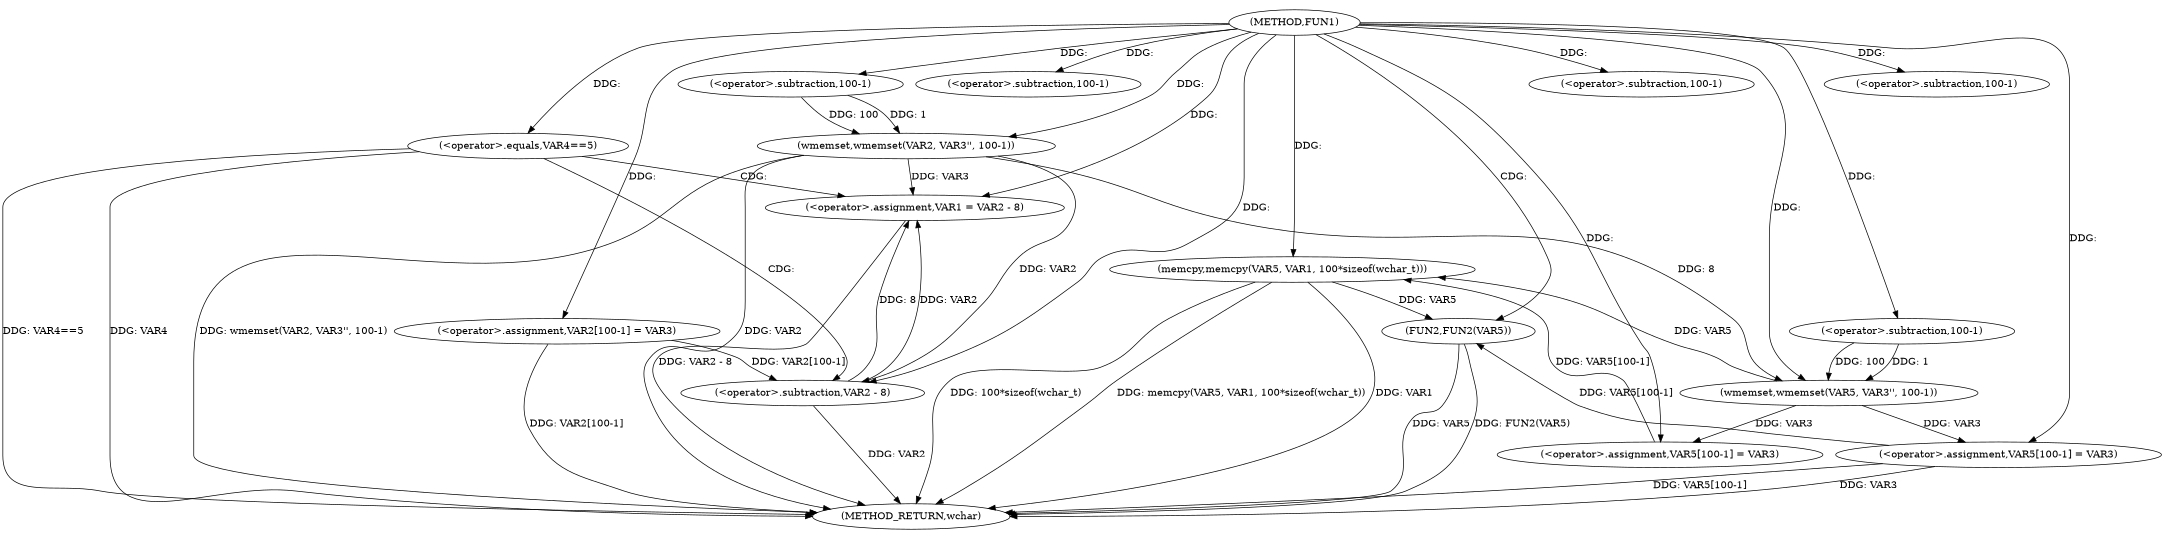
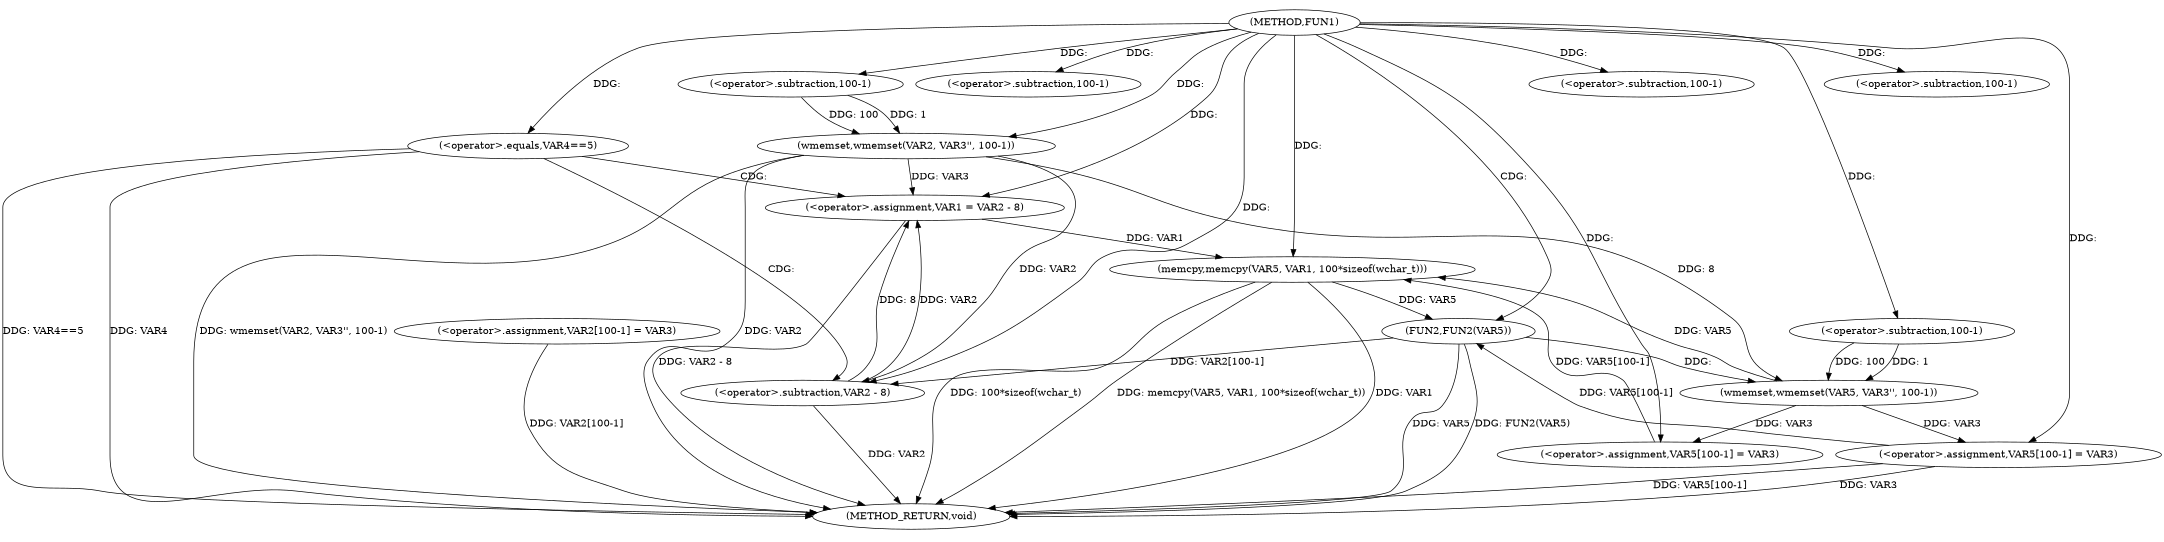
  digraph {
    n1 [label="(METHOD,FUN1)"]
    n2 [label="(wmemset,wmemset(VAR2, VAR3'', 100-1))"]
    n3 [label="(<operator>.subtraction,100-1)"]
    n4 [label="(<operator>.assignment,VAR2[100-1] = VAR3)"]
    n5 [label="(<operator>.subtraction,100-1)"]
    n6 [label="(<operator>.equals,VAR4==5)"]
    n7 [label="(<operator>.assignment,VAR1 = VAR2 - 8)"]
    n8 [label="(<operator>.subtraction,VAR2 - 8)"]
    n9 [label="(wmemset,wmemset(VAR5, VAR3'', 100-1))"]
    n10 [label="(<operator>.subtraction,100-1)"]
    n11 [label="(<operator>.assignment,VAR5[100-1] = VAR3)"]
    n12 [label="(<operator>.subtraction,100-1)"]
    n13 [label="(memcpy,memcpy(VAR5, VAR1, 100*sizeof(wchar_t)))"]
    n14 [label="(<operator>.assignment,VAR5[100-1] = VAR3)"]
    n15 [label="(<operator>.subtraction,100-1)"]
    n16 [label="(FUN2,FUN2(VAR5))"]
-   n17 [label="(METHOD_RETURN,wchar)"]
+   n17 [label="(METHOD_RETURN,void)"]
    n1 -> n2 [label="DDG: "]
    n1 -> n3 [label="DDG: "]
-   n1 -> n4 [label="DDG: "]
    n1 -> n5 [label="DDG: "]
    n1 -> n6 [label="DDG: "]
    n1 -> n7 [label="DDG: "]
    n1 -> n8 [label="DDG: "]
-   n1 -> n9 [label="DDG: "]
+   n16 -> n9 [label="DDG: "]
    n1 -> n10 [label="DDG: "]
    n1 -> n11 [label="DDG: "]
    n1 -> n12 [label="DDG: "]
    n1 -> n13 [label="DDG: "]
    n1 -> n14 [label="DDG: "]
    n1 -> n15 [label="DDG: "]
    n1 -> n16 [label="CDG: "]
    n2 -> n7 [label="DDG: VAR3"]
    n2 -> n8 [label="DDG: VAR2"]
    n2 -> n9 [label="DDG: 8"]
    n2 -> n17 [label="DDG: wmemset(VAR2, VAR3'', 100-1)"]
    n2 -> n17 [label="DDG: VAR2"]
    n3 -> n2 [label="DDG: 100"]
    n3 -> n2 [label="DDG: 1"]
-   n4 -> n8 [label="DDG: VAR2[100-1]"]
+   n16 -> n8 [label="DDG: VAR2[100-1]"]
    n4 -> n17 [label="DDG: VAR2[100-1]"]
    n6 -> n7 [label="CDG: "]
    n6 -> n8 [label="CDG: "]
    n6 -> n17 [label="DDG: VAR4==5"]
    n6 -> n17 [label="DDG: VAR4"]
+   n7 -> n13 [label="DDG: VAR1"]
    n7 -> n17 [label="DDG: VAR2 - 8"]
    n8 -> n7 [label="DDG: VAR2"]
    n8 -> n7 [label="DDG: 8"]
    n8 -> n17 [label="DDG: VAR2"]
    n9 -> n11 [label="DDG: VAR3"]
    n9 -> n13 [label="DDG: VAR5"]
    n9 -> n14 [label="DDG: VAR3"]
    n10 -> n9 [label="DDG: 100"]
    n10 -> n9 [label="DDG: 1"]
    n11 -> n13 [label="DDG: VAR5[100-1]"]
    n13 -> n16 [label="DDG: VAR5"]
    n13 -> n17 [label="DDG: memcpy(VAR5, VAR1, 100*sizeof(wchar_t))"]
    n13 -> n17 [label="DDG: VAR1"]
    n13 -> n17 [label="DDG: 100*sizeof(wchar_t)"]
    n14 -> n16 [label="DDG: VAR5[100-1]"]
    n14 -> n17 [label="DDG: VAR5[100-1]"]
    n14 -> n17 [label="DDG: VAR3"]
    n16 -> n17 [label="DDG: VAR5"]
    n16 -> n17 [label="DDG: FUN2(VAR5)"]
  }
